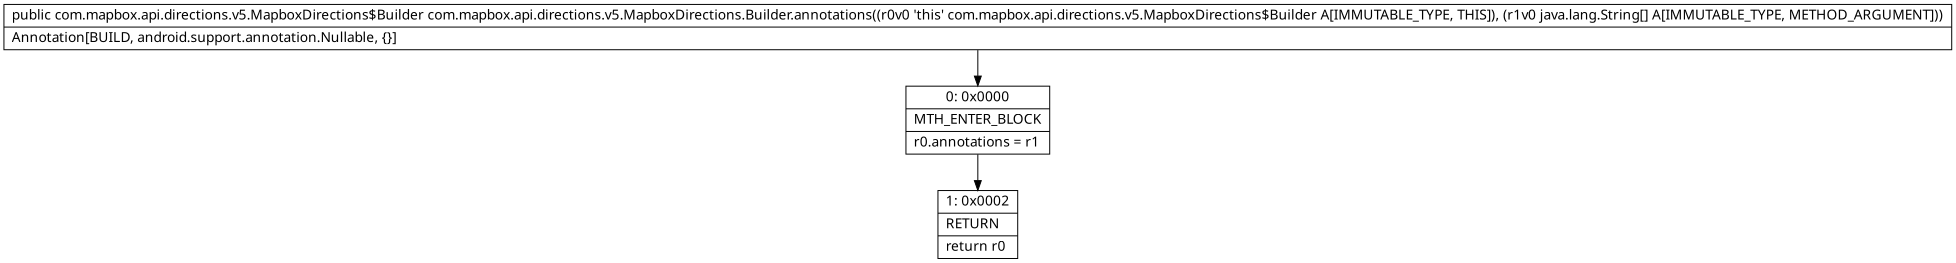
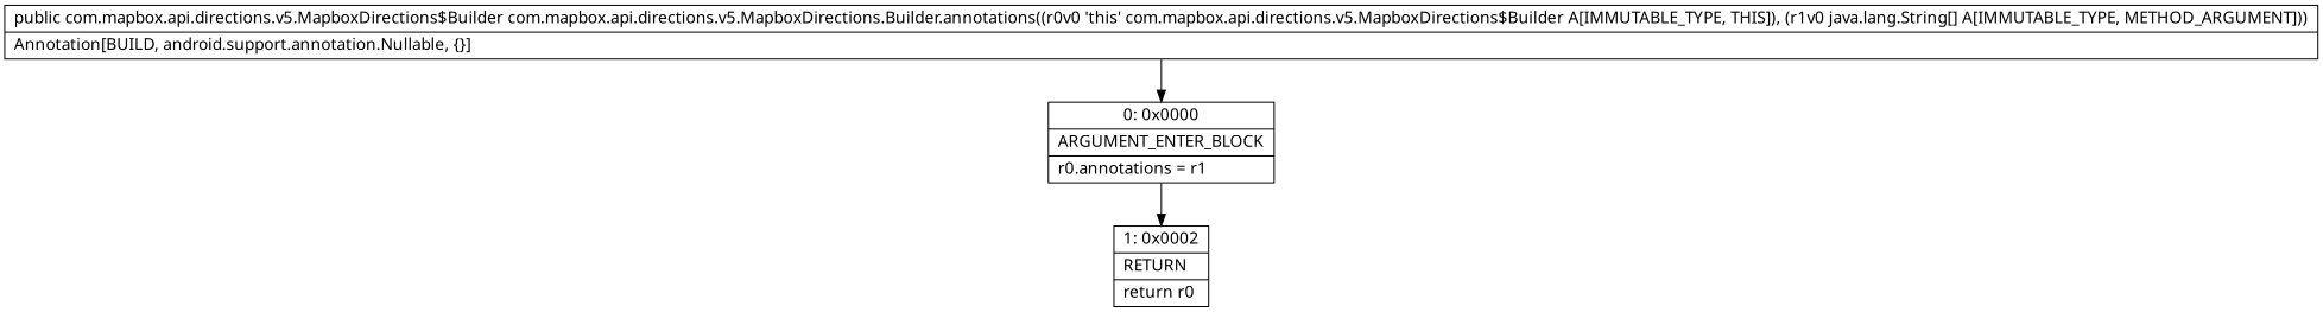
  digraph {
    fontname="Noto Sans"
    node [shape=record fontname="Noto Sans"]
    edge [fontname="Noto Sans"]
-   n1 [label="{0\:\ 0x0000|MTH_ENTER_BLOCK\l|r0.annotations = r1\l}"]
+   n1 [label="{0\:\ 0x0000|ARGUMENT_ENTER_BLOCK\l|r0.annotations = r1\l}"]
    n2 [label="{1\:\ 0x0002|RETURN\l|return r0\l}"]
    n3 [label="{public com.mapbox.api.directions.v5.MapboxDirections$Builder com.mapbox.api.directions.v5.MapboxDirections.Builder.annotations((r0v0 'this' com.mapbox.api.directions.v5.MapboxDirections$Builder A[IMMUTABLE_TYPE, THIS]), (r1v0 java.lang.String[] A[IMMUTABLE_TYPE, METHOD_ARGUMENT]))  | Annotation[BUILD, android.support.annotation.Nullable, \{\}]\l}"]
    n1 -> n2
    n3 -> n1
  }
